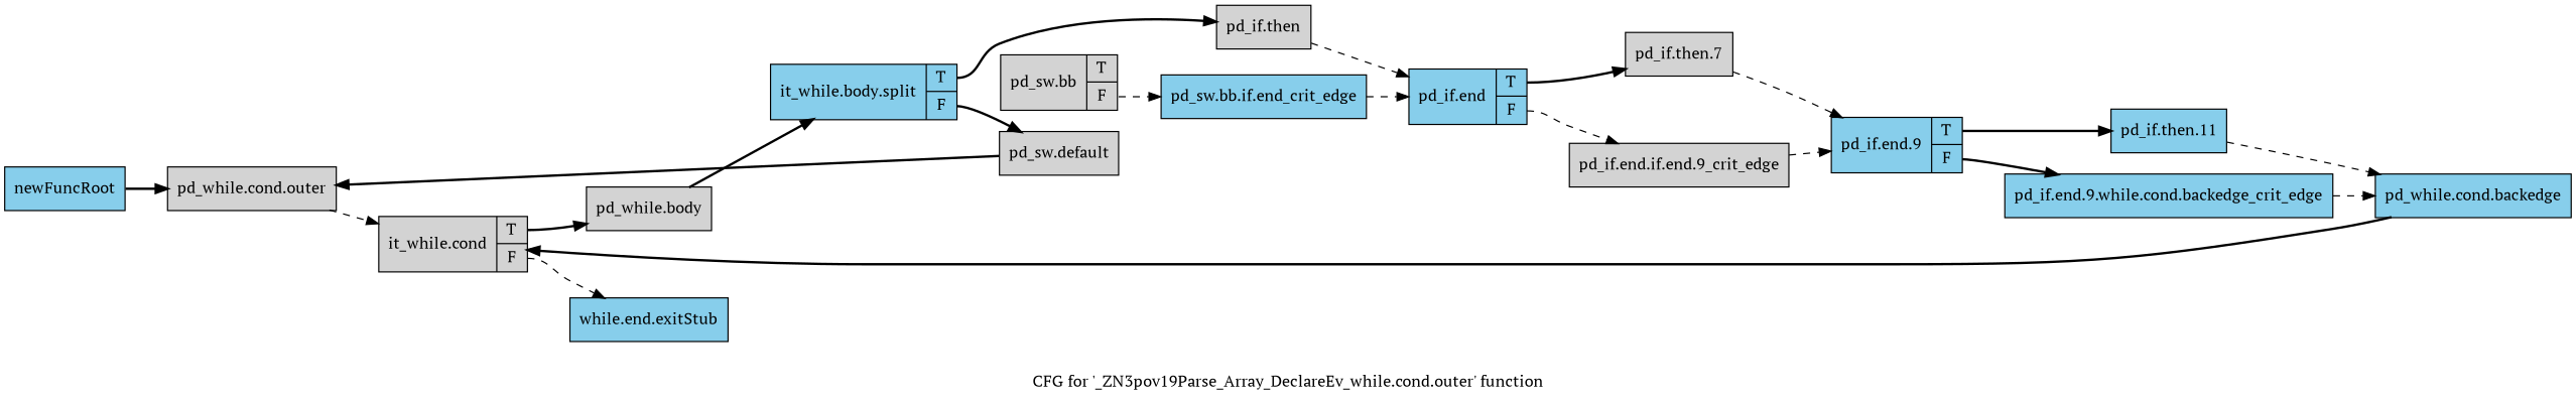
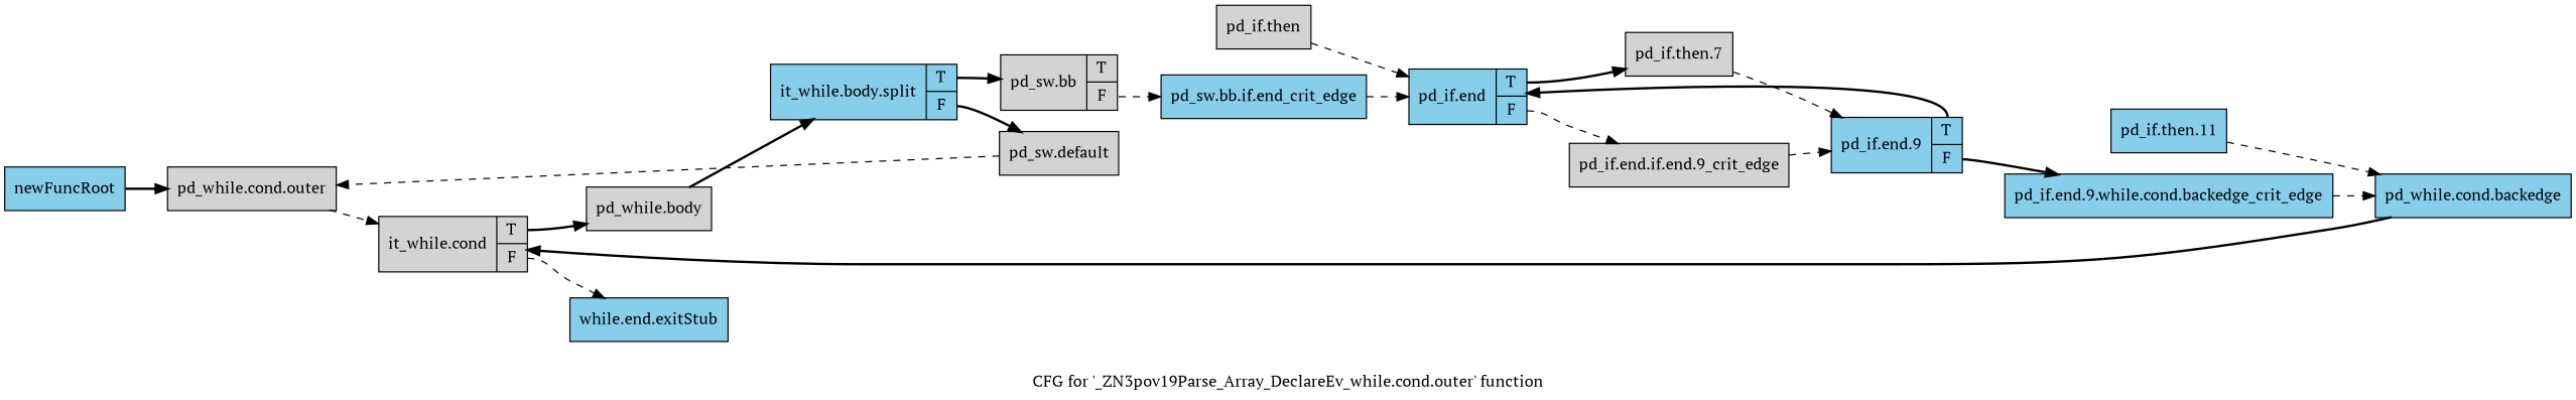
  digraph {
    fontname="PT Serif"
    label="CFG for '_ZN3pov19Parse_Array_DeclareEv_while.cond.outer' function"
    rankdir=LR
    node [fillcolor=skyblue fontname="PT Serif" shape=record style=filled]
    edge [fontname="PT Serif" style=dashed]
    n1 [label="{newFuncRoot}"]
    n2 [fillcolor=lightgrey label="{pd_while.cond.outer}"]
    n3 [fillcolor=lightgrey label="{it_while.cond|{<s0>T|<s1>F}}"]
    n4 [label="{while.end.exitStub}"]
    n5 [fillcolor=lightgrey label="{pd_while.body}"]
    n6 [label="{it_while.body.split|{<s0>T|<s1>F}}"]
    n7 [fillcolor=lightgrey label="{pd_sw.bb|{<s0>T|<s1>F}}"]
    n8 [fillcolor=lightgrey label="{pd_sw.default}"]
    n9 [label="{pd_sw.bb.if.end_crit_edge}"]
    n10 [fillcolor=lightgrey label="{pd_if.then}"]
    n11 [label="{pd_if.end|{<s0>T|<s1>F}}"]
    n12 [fillcolor=lightgrey label="{pd_if.then.7}"]
    n13 [fillcolor=lightgrey label="{pd_if.end.if.end.9_crit_edge}"]
    n14 [label="{pd_if.end.9|{<s0>T|<s1>F}}"]
    n15 [label="{pd_if.then.11}"]
    n16 [label="{pd_if.end.9.while.cond.backedge_crit_edge}"]
    n17 [label="{pd_while.cond.backedge}"]
    n1 -> n2 [style=bold]
    n2 -> n3
    n3 -> n4 [tailport=s1]
    n3 -> n5 [style=bold tailport=s0]
    n5 -> n6 [style=bold]
-   n6 -> n10 [style=bold tailport=s0]
+   n6 -> n7 [style=bold tailport=s0]
    n6 -> n8 [style=bold tailport=s1]
    n7 -> n9 [tailport=s1]
-   n8 -> n2 [style=bold]
+   n8 -> n2
    n9 -> n11
    n10 -> n11
    n11 -> n12 [style=bold tailport=s0]
    n11 -> n13 [tailport=s1]
    n12 -> n14
    n13 -> n14
-   n14 -> n15 [style=bold tailport=s0]
+   n14 -> n11 [style=bold tailport=s0]
    n14 -> n16 [style=bold tailport=s1]
    n15 -> n17
    n16 -> n17
    n17 -> n3 [style=bold]
  }
